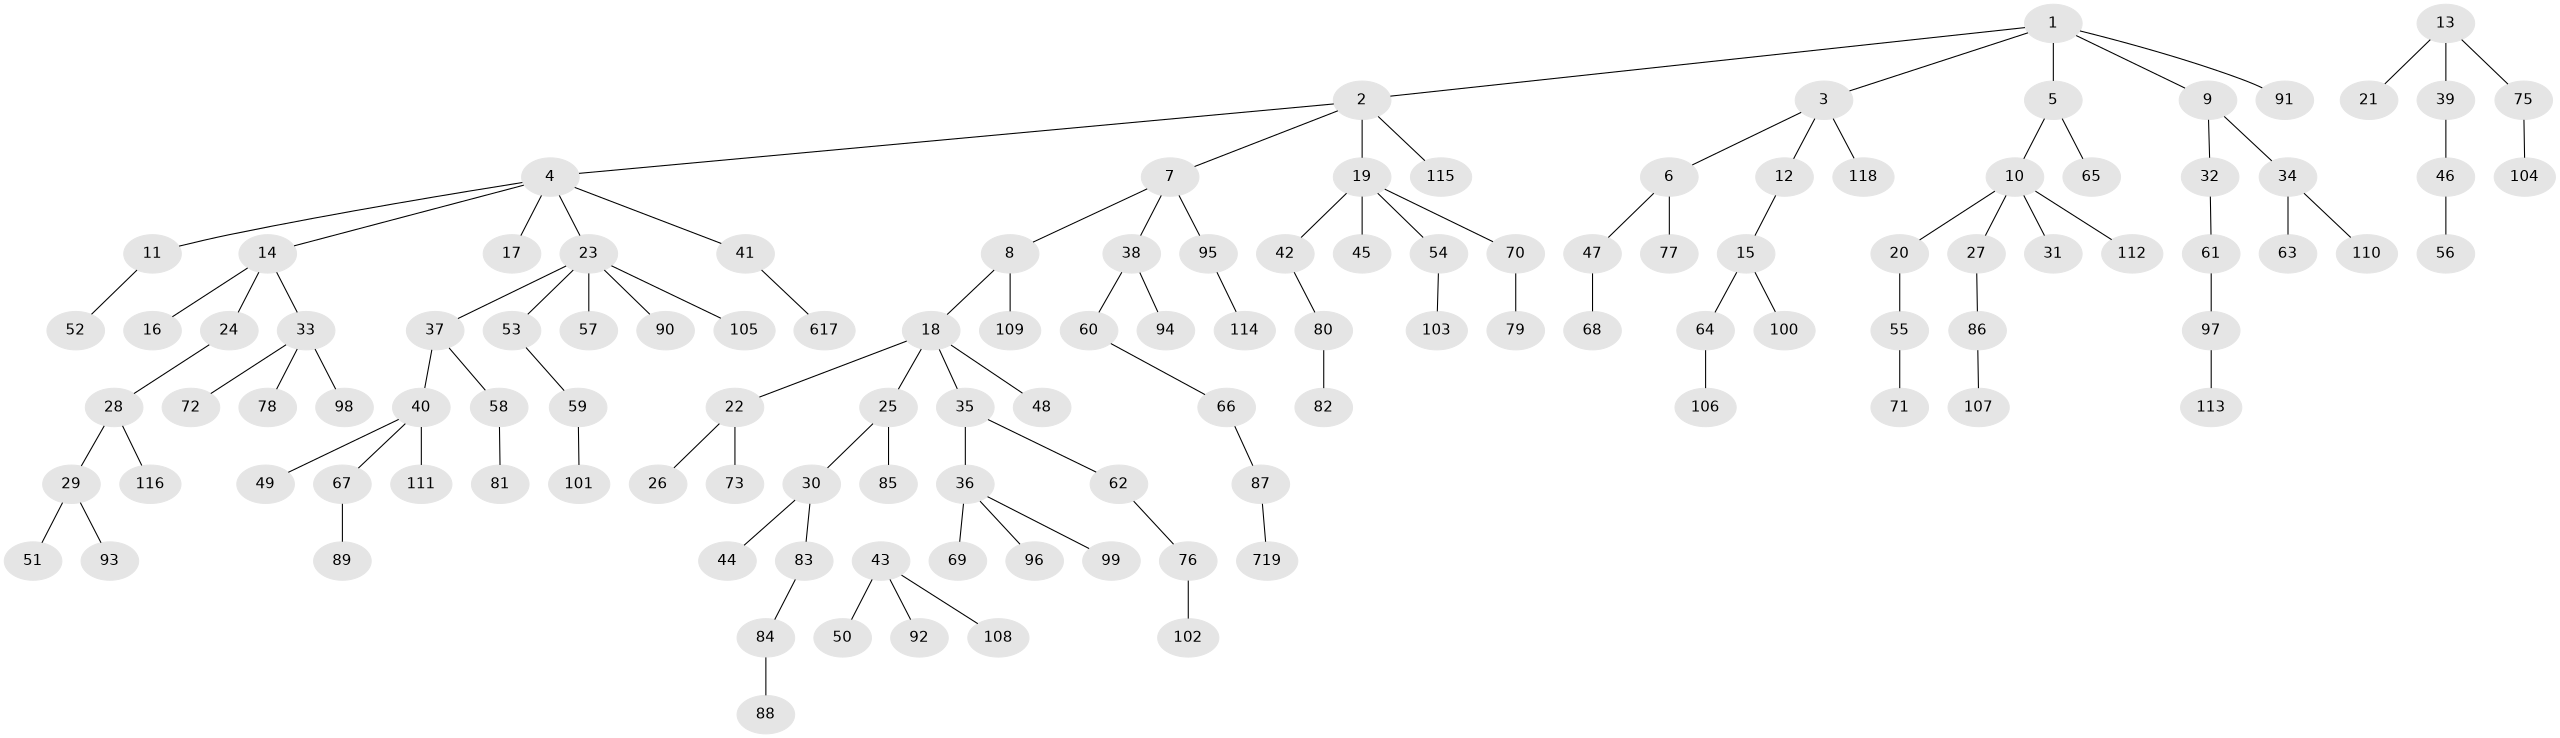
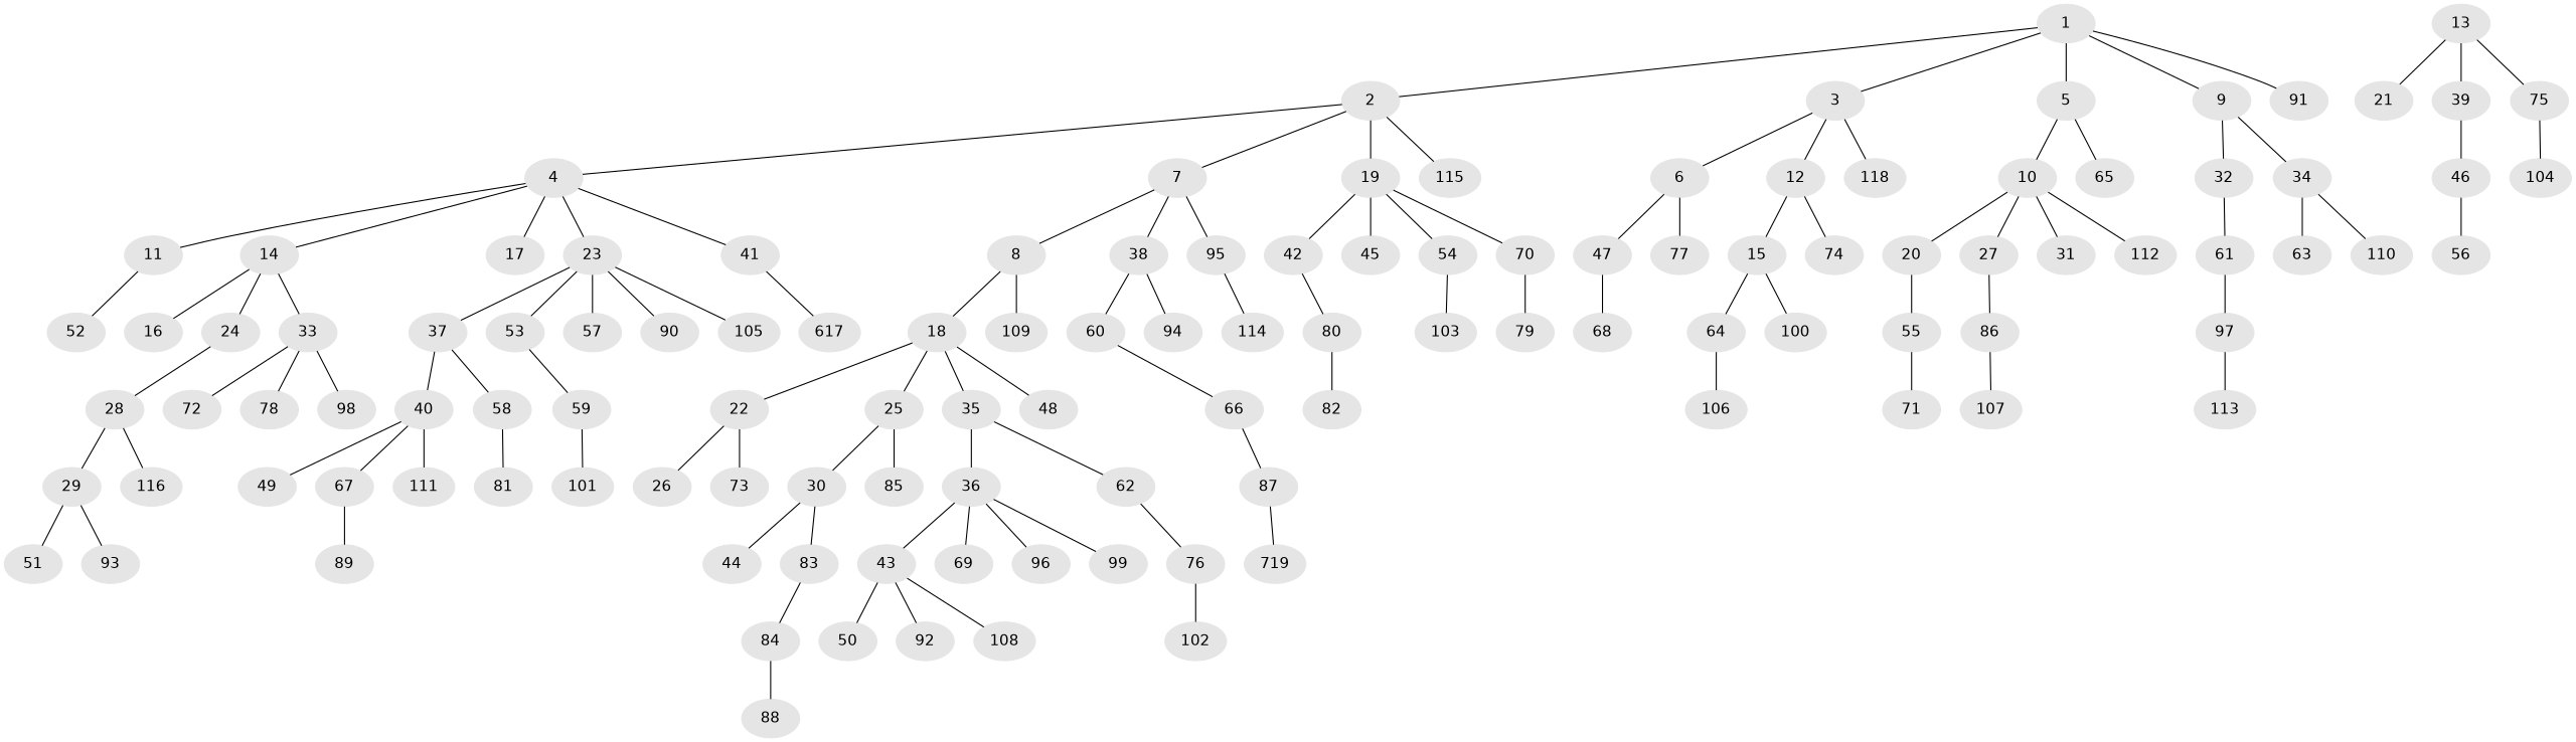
  graph {
    fontname="DejaVu Sans"
    node [color=gray90 fontname="DejaVu Sans" style=filled]
    edge [fontname="DejaVu Sans"]
    1
    2
    3
    5
    9
    91
    4
    7
    19
    115
    6
    12
    118
    10
    65
    32
    34
    11
    14
    17
    23
    41
    8
    38
    95
    42
    45
    54
    70
    47
    77
    15
+   74
    52
    16
    24
    33
    37
    53
    57
    90
    105
    n43 [label=617]
    20
    27
    31
    112
    68
    18
    109
    60
    94
    114
    22
    25
    35
    48
    13
    21
    39
    75
    61
    63
    110
    55
    86
    64
    100
    46
    104
    28
    72
    78
    98
    106
    26
    73
    30
    85
    36
    62
    80
    103
    79
    71
    40
    58
    59
    29
    116
    44
    83
    107
    51
    93
    84
    97
    43
    69
    96
    99
    76
    50
    92
    108
    49
    67
    111
    81
    101
    66
    56
    89
    82
    87
    113
    102
    n118 [label=719]
    88
    1 -- 2
    1 -- 3
    1 -- 5
    1 -- 9
    1 -- 91
    2 -- 4
    2 -- 7
    2 -- 19
    2 -- 115
    3 -- 6
    3 -- 12
    3 -- 118
    5 -- 10
    5 -- 65
    9 -- 32
    9 -- 34
    4 -- 11
    4 -- 14
    4 -- 17
    4 -- 23
    4 -- 41
    7 -- 8
    7 -- 38
    7 -- 95
    19 -- 42
    19 -- 45
    19 -- 54
    19 -- 70
    6 -- 47
    6 -- 77
    12 -- 15
+   12 -- 74
    10 -- 20
    10 -- 27
    10 -- 31
    10 -- 112
    32 -- 61
    34 -- 63
    34 -- 110
    11 -- 52
    14 -- 16
    14 -- 24
    14 -- 33
    23 -- 37
    23 -- 53
    23 -- 57
    23 -- 90
    23 -- 105
    41 -- n43
    8 -- 18
    8 -- 109
    38 -- 60
    38 -- 94
    95 -- 114
    42 -- 80
    54 -- 103
    70 -- 79
    47 -- 68
    15 -- 64
    15 -- 100
    24 -- 28
    33 -- 72
    33 -- 78
    33 -- 98
    37 -- 40
    37 -- 58
    53 -- 59
    20 -- 55
    27 -- 86
    18 -- 22
    18 -- 25
    18 -- 35
    18 -- 48
    60 -- 66
    22 -- 26
    22 -- 73
    25 -- 30
    25 -- 85
    35 -- 36
    35 -- 62
    13 -- 21
    13 -- 39
    13 -- 75
    39 -- 46
    75 -- 104
    61 -- 97
    55 -- 71
    86 -- 107
    64 -- 106
    46 -- 56
    28 -- 29
    28 -- 116
    30 -- 44
    30 -- 83
+   36 -- 43
    36 -- 69
    36 -- 96
    36 -- 99
    62 -- 76
    80 -- 82
    40 -- 49
    40 -- 67
    40 -- 111
    58 -- 81
    59 -- 101
    29 -- 51
    29 -- 93
    83 -- 84
    84 -- 88
    97 -- 113
    43 -- 50
    43 -- 92
    43 -- 108
    76 -- 102
    67 -- 89
    66 -- 87
    87 -- n118
  }
